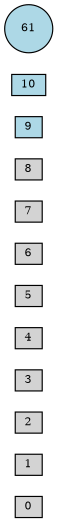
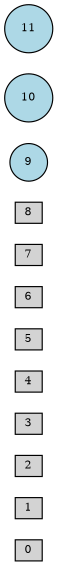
  digraph {
    rankdir=LR
    node [fillcolor=lightgray fontsize=9 shape=box style=filled]
    0 [height=0.2 width=0.2]
    1 [height=0.2 width=0.2]
    2 [height=0.2 width=0.2]
    3 [height=0.2 width=0.2]
    4 [height=0.2 width=0.2]
    5 [height=0.2 width=0.2]
    6 [height=0.2 width=0.2]
    7 [height=0.2 width=0.2]
    8 [height=0.2 width=0.2]
-   9 [fillcolor=lightblue height=0.2 width=0.2]
-   10 [fillcolor=lightblue height=0.2 width=0.2]
-   11 [fillcolor=lightblue height=0.2 shape=circle width=0.2 label=61]
+   9 [fillcolor=lightblue height=0.2 shape=circle width=0.2]
+   10 [fillcolor=lightblue height=0.2 shape=circle width=0.2]
+   11 [fillcolor=lightblue height=0.2 shape=circle width=0.2]
  }
